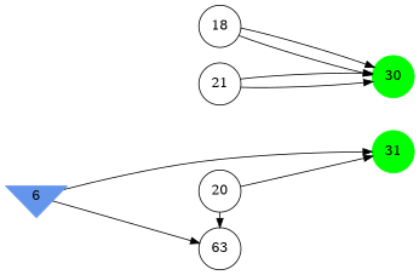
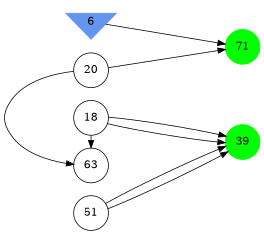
  digraph {
    rankdir=LR
    ranksep=2.0
    node [color=black shape=circle]
    6 [color=cornflowerblue shape=invtriangle style=filled]
    18
    20
-   21
+   21 [label=51]
    n5 [label=63]
-   30 [color=green style=filled]
-   31 [color=green style=filled]
+   30 [color=green style=filled label=39]
+   31 [color=green style=filled label=71]
    subgraph sub_1 {
      rank=same
      6
    }
    subgraph sub_2 {
      rank=same
      18
      20
      21
      n5
    }
    subgraph sub_3 {
      rank=same
      30
      31
    }
-   6 -> n5
+   18 -> n5
    6 -> 31
    18 -> 30
    18 -> 30
    20 -> n5
    20 -> 31
    21 -> 30
    21 -> 30
  }
